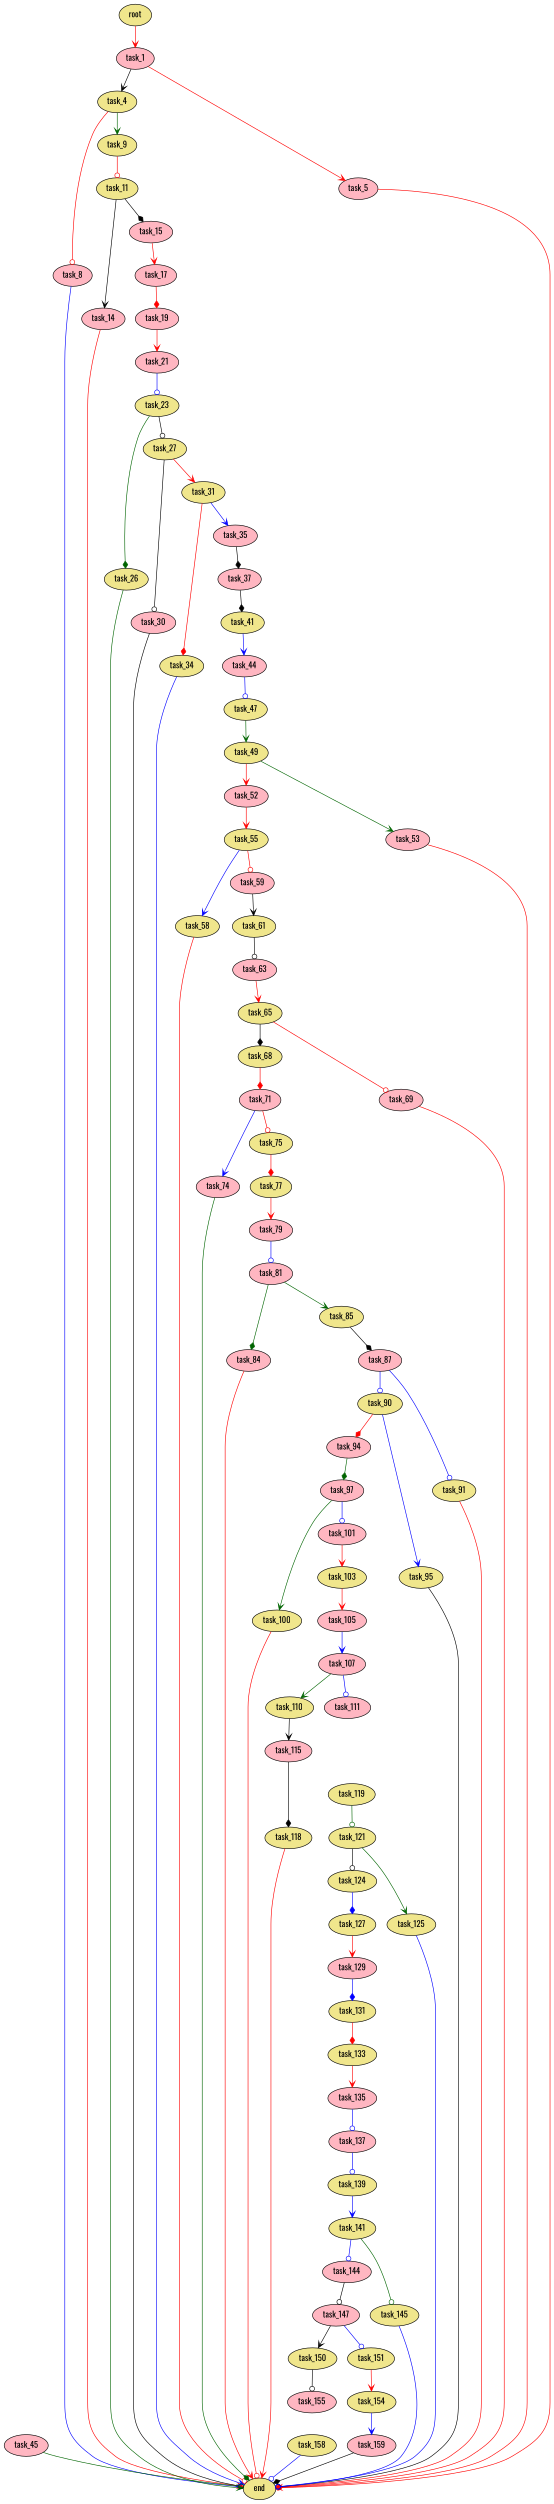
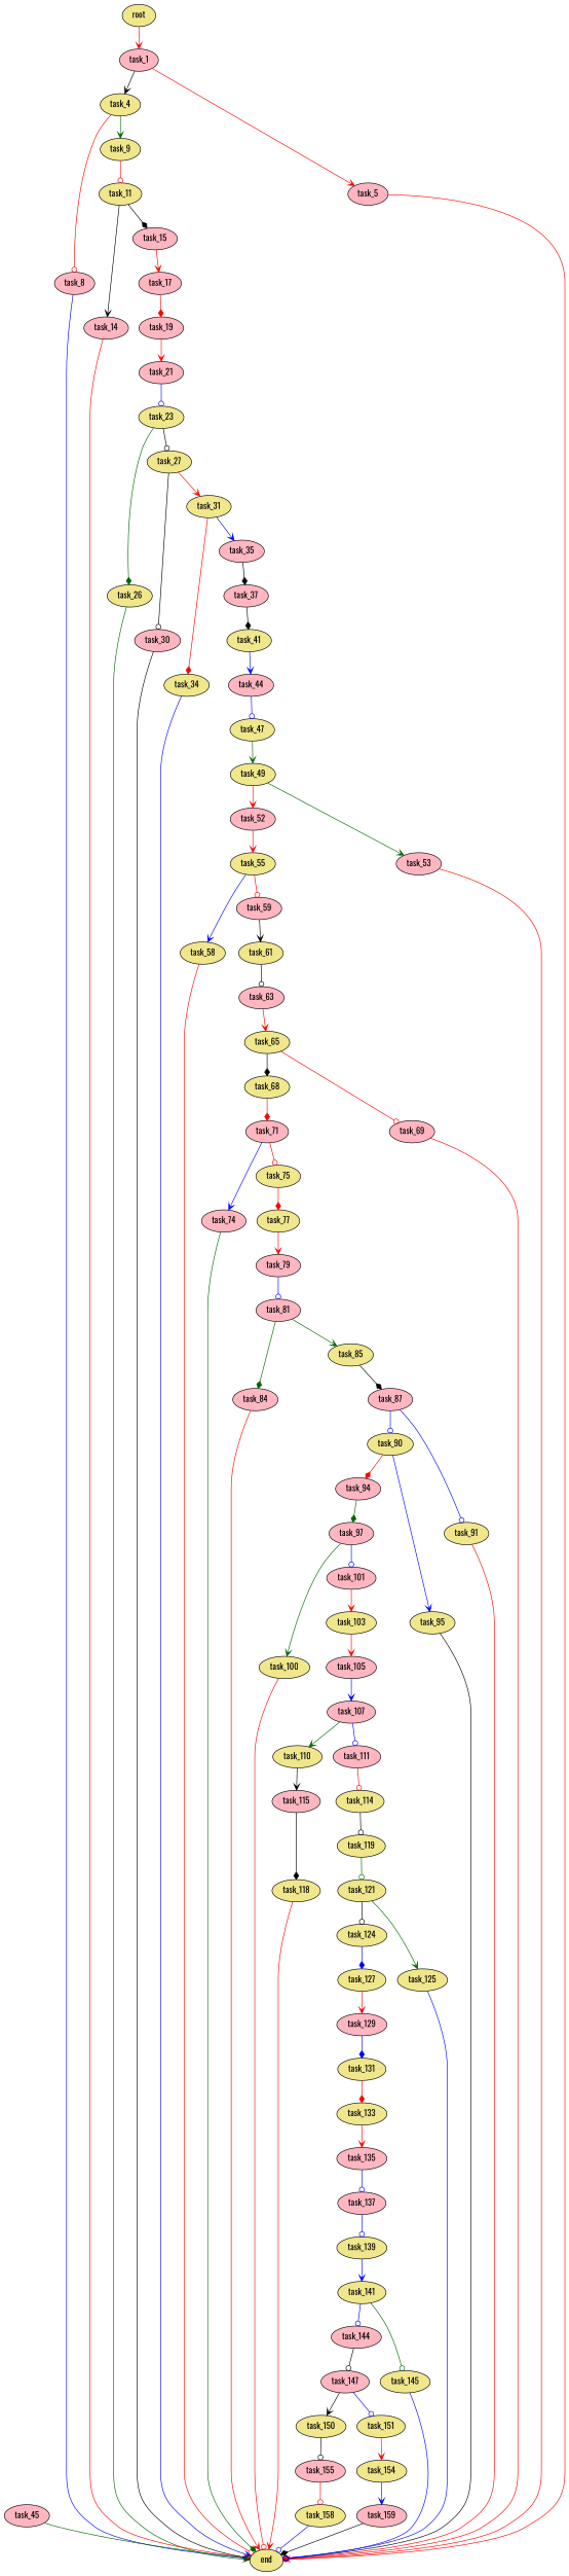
  digraph {
    fontname=Oswald
    node [fillcolor=khaki fontname=Oswald style=filled]
    edge [arrowhead=vee color=red fontname=Oswald]
    task_1 [fillcolor=lightpink]
    root
    task_4
    task_5 [fillcolor=lightpink]
    task_8 [fillcolor=lightpink]
    task_9
    end
    task_11
    task_14 [fillcolor=lightpink]
    task_15 [fillcolor=lightpink]
    task_17 [fillcolor=lightpink]
    task_19 [fillcolor=lightpink]
    task_21 [fillcolor=lightpink]
    task_23
    task_26
    task_27
    task_30 [fillcolor=lightpink]
    task_31
    task_34
    task_35 [fillcolor=lightpink]
    task_37 [fillcolor=lightpink]
    task_41
    task_44 [fillcolor=lightpink]
    task_45 [fillcolor=lightpink]
    task_47
    task_49
    task_52 [fillcolor=lightpink]
    task_53 [fillcolor=lightpink]
    task_55
    task_58
    task_59 [fillcolor=lightpink]
    task_61
    task_63 [fillcolor=lightpink]
    task_65
    task_68
    task_69 [fillcolor=lightpink]
    task_71 [fillcolor=lightpink]
    task_74 [fillcolor=lightpink]
    task_75
    task_77
    task_79 [fillcolor=lightpink]
    task_81 [fillcolor=lightpink]
    task_84 [fillcolor=lightpink]
    task_85
    task_87 [fillcolor=lightpink]
    task_90
    task_91
    task_94 [fillcolor=lightpink]
    task_95
    task_97 [fillcolor=lightpink]
    task_100
    task_101 [fillcolor=lightpink]
    task_103
    task_105 [fillcolor=lightpink]
    task_107 [fillcolor=lightpink]
    task_110
    task_111 [fillcolor=lightpink]
    task_115 [fillcolor=lightpink]
+   task_114
    task_118
    task_119
    task_121
    task_124
    task_125
    task_127
    task_129 [fillcolor=lightpink]
    task_131
    task_133
    task_135 [fillcolor=lightpink]
    task_137 [fillcolor=lightpink]
    task_139
    task_141
    task_144 [fillcolor=lightpink]
    task_145
    task_147 [fillcolor=lightpink]
    task_150
    task_151
    task_155 [fillcolor=lightpink]
    task_154
    task_158
    task_159 [fillcolor=lightpink]
    task_1 -> task_4 [color=black]
    task_1 -> task_5
    root -> task_1
    task_4 -> task_8 [arrowhead=odot]
    task_4 -> task_9 [color=darkgreen]
    task_5 -> end [arrowhead=odot]
    task_8 -> end [arrowhead=diamond color=blue]
    task_9 -> task_11 [arrowhead=odot]
    task_11 -> task_14 [color=black]
    task_11 -> task_15 [arrowhead=diamond color=black]
    task_14 -> end
    task_15 -> task_17
    task_17 -> task_19 [arrowhead=diamond]
    task_19 -> task_21
    task_21 -> task_23 [arrowhead=odot color=blue]
    task_23 -> task_26 [arrowhead=diamond color=darkgreen]
    task_23 -> task_27 [arrowhead=odot color=black]
    task_26 -> end [color=darkgreen]
    task_27 -> task_30 [arrowhead=odot color=black]
    task_27 -> task_31
    task_30 -> end [arrowhead=odot color=black]
    task_31 -> task_34 [arrowhead=diamond]
    task_31 -> task_35 [color=blue]
    task_34 -> end [color=blue]
    task_35 -> task_37 [arrowhead=diamond color=black]
    task_37 -> task_41 [arrowhead=diamond color=black]
    task_41 -> task_44 [color=blue]
    task_44 -> task_47 [arrowhead=odot color=blue]
    task_45 -> end [arrowhead=odot color=darkgreen]
    task_47 -> task_49 [color=darkgreen]
    task_49 -> task_52
    task_49 -> task_53 [color=darkgreen]
    task_52 -> task_55
    task_53 -> end
    task_55 -> task_58 [color=blue]
    task_55 -> task_59 [arrowhead=odot]
    task_58 -> end [arrowhead=odot]
    task_59 -> task_61 [color=black]
    task_61 -> task_63 [arrowhead=odot color=black]
    task_63 -> task_65
    task_65 -> task_68 [arrowhead=diamond color=black]
    task_65 -> task_69 [arrowhead=odot]
    task_68 -> task_71 [arrowhead=diamond]
    task_69 -> end [arrowhead=diamond]
    task_71 -> task_74 [color=blue]
    task_71 -> task_75 [arrowhead=odot]
    task_74 -> end [arrowhead=diamond color=darkgreen]
    task_75 -> task_77 [arrowhead=diamond]
    task_77 -> task_79
    task_79 -> task_81 [arrowhead=odot color=blue]
    task_81 -> task_84 [arrowhead=diamond color=darkgreen]
    task_81 -> task_85 [color=darkgreen]
    task_84 -> end
    task_85 -> task_87 [arrowhead=diamond color=black]
    task_87 -> task_90 [arrowhead=odot color=blue]
    task_87 -> task_91 [arrowhead=odot color=blue]
    task_90 -> task_94 [arrowhead=diamond]
    task_90 -> task_95 [color=blue]
    task_91 -> end [arrowhead=diamond]
    task_94 -> task_97 [arrowhead=diamond color=darkgreen]
    task_95 -> end [arrowhead=odot color=black]
    task_97 -> task_100 [color=darkgreen]
    task_97 -> task_101 [arrowhead=odot color=blue]
    task_100 -> end [arrowhead=odot]
    task_101 -> task_103
    task_103 -> task_105
    task_105 -> task_107 [color=blue]
    task_107 -> task_110 [color=darkgreen]
    task_107 -> task_111 [arrowhead=odot color=blue]
    task_110 -> task_115 [color=black]
+   task_111 -> task_114 [arrowhead=odot]
    task_115 -> task_118 [arrowhead=diamond color=black]
+   task_114 -> task_119 [arrowhead=odot color=black]
    task_118 -> end
    task_119 -> task_121 [arrowhead=odot color=darkgreen]
    task_121 -> task_124 [arrowhead=odot color=black]
    task_121 -> task_125 [color=darkgreen]
    task_124 -> task_127 [arrowhead=diamond color=blue]
    task_125 -> end [arrowhead=odot color=blue]
    task_127 -> task_129
    task_129 -> task_131 [arrowhead=diamond color=blue]
    task_131 -> task_133 [arrowhead=diamond]
    task_133 -> task_135
    task_135 -> task_137 [arrowhead=odot color=blue]
    task_137 -> task_139 [arrowhead=odot color=blue]
    task_139 -> task_141 [color=blue]
    task_141 -> task_144 [arrowhead=odot color=blue]
    task_141 -> task_145 [arrowhead=odot color=darkgreen]
    task_144 -> task_147 [arrowhead=odot color=black]
    task_145 -> end [arrowhead=odot color=blue]
    task_147 -> task_150 [color=black]
    task_147 -> task_151 [arrowhead=odot color=blue]
    task_150 -> task_155 [arrowhead=odot color=black]
    task_151 -> task_154
+   task_155 -> task_158 [arrowhead=odot]
    task_154 -> task_159 [color=blue]
    task_158 -> end [arrowhead=odot color=blue]
    task_159 -> end [arrowhead=diamond color=black]
  }
